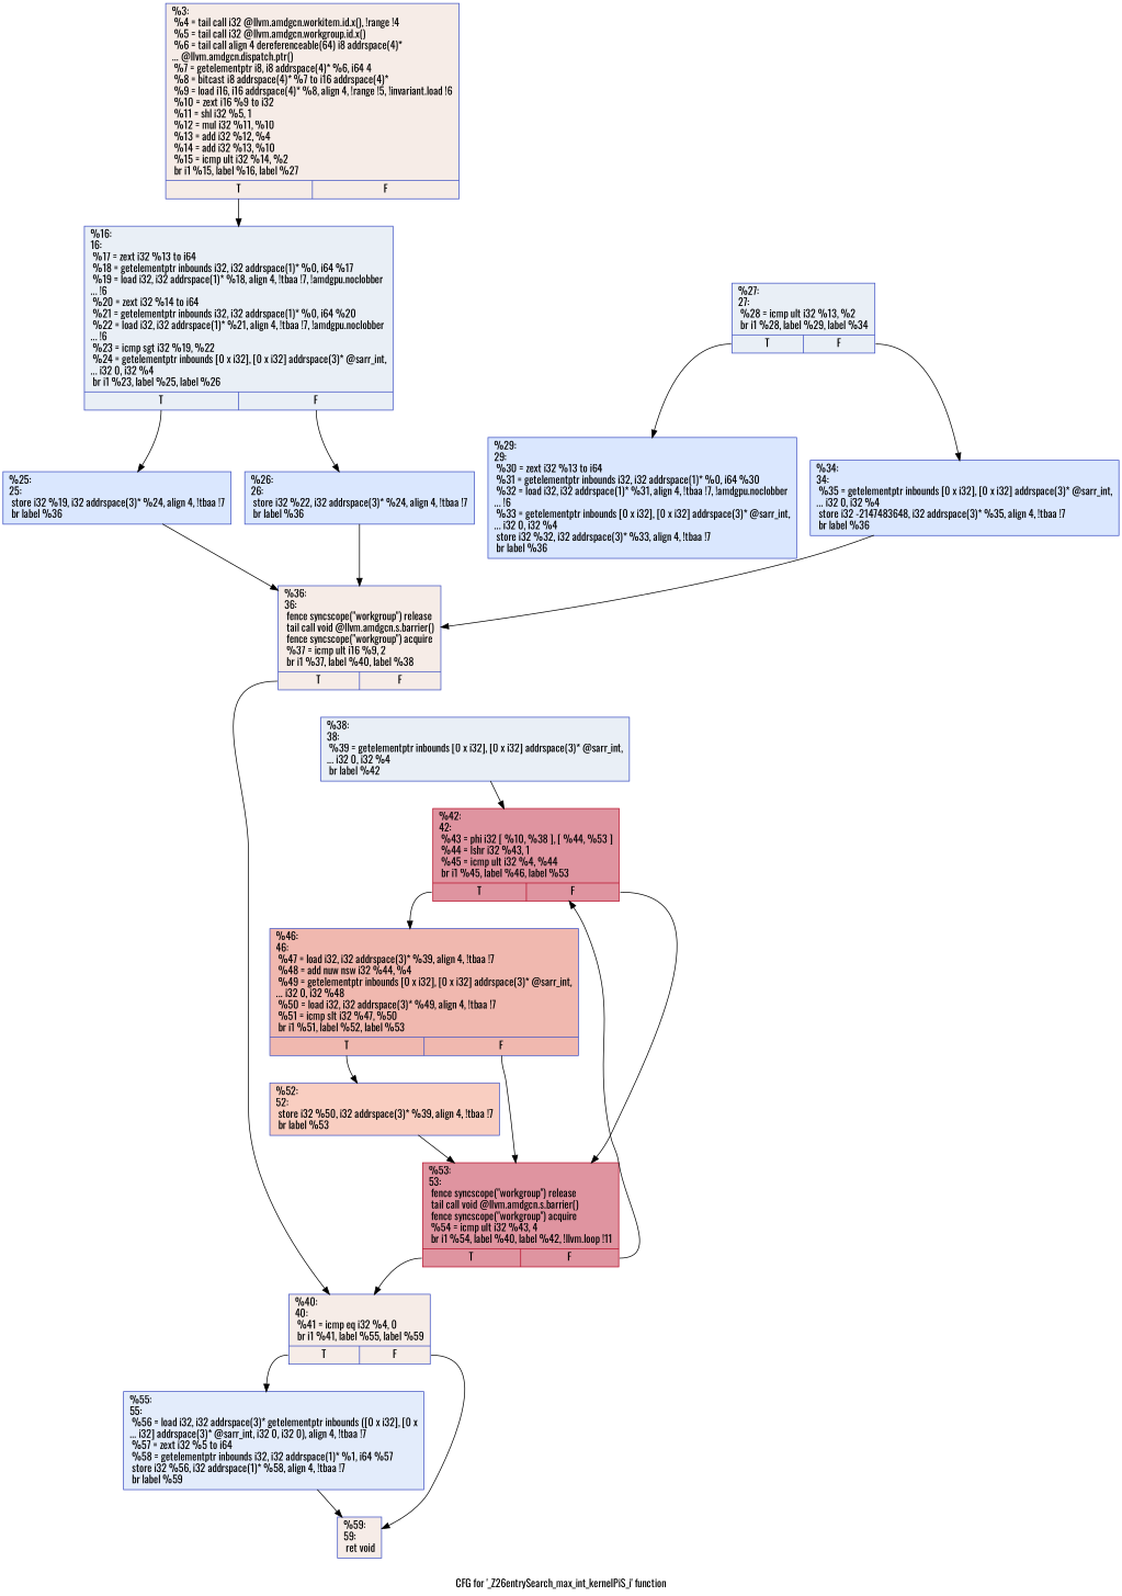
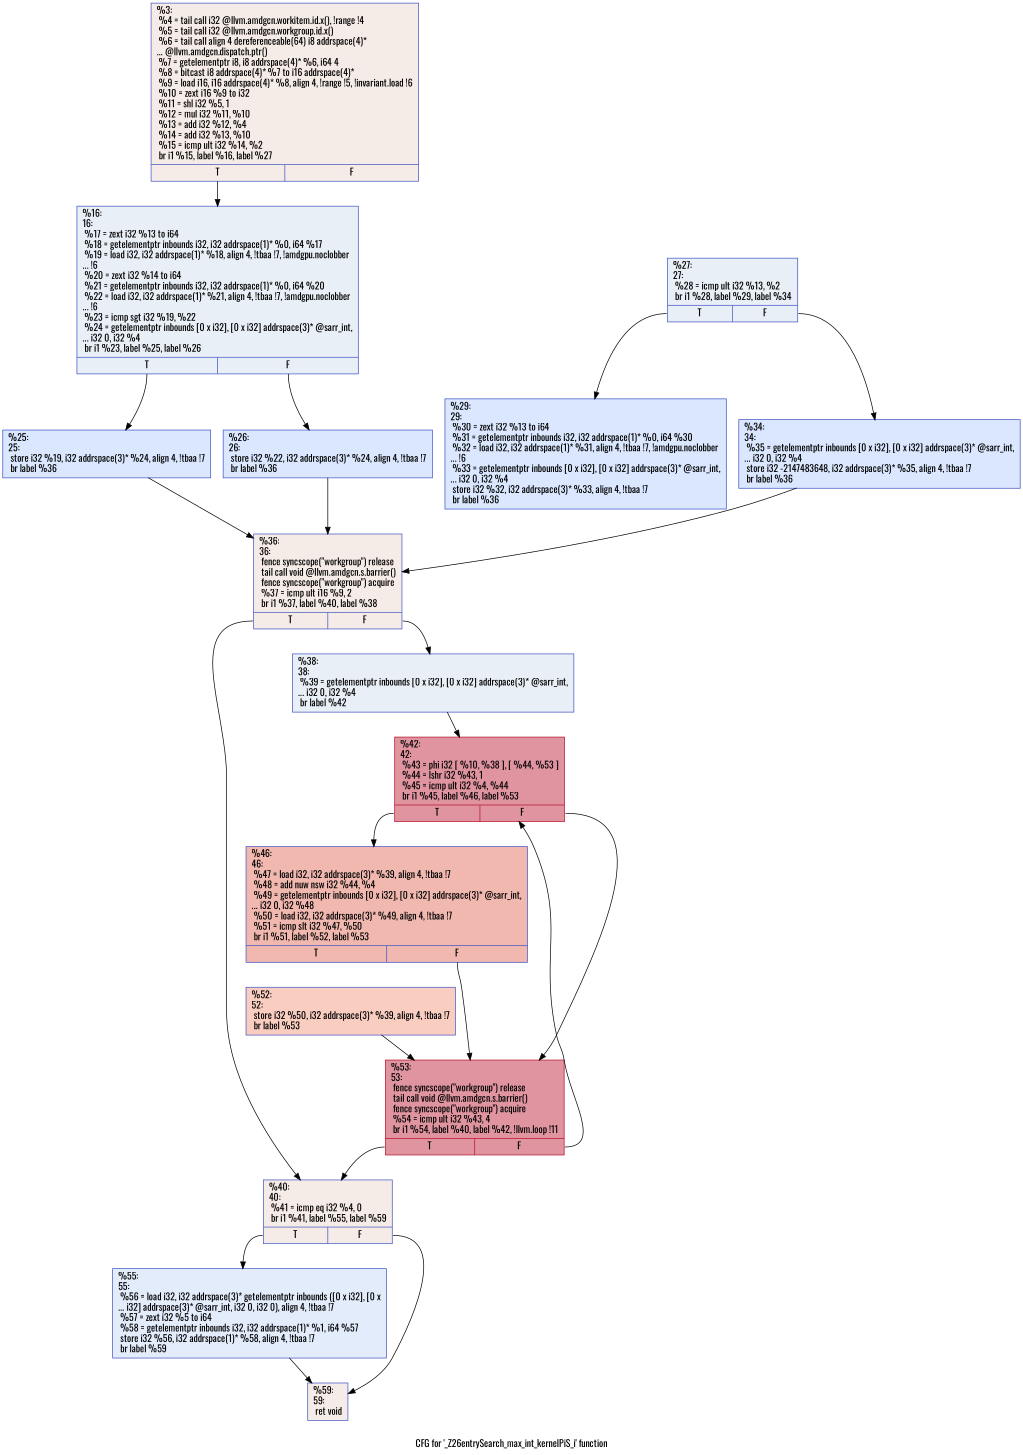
  digraph {
    fontname=Oswald
    label="CFG for '_Z26entrySearch_max_int_kernelPiS_i' function"
    node [color="#3d50c3ff" fillcolor="#ead5c970" fontname=Oswald shape=record style=filled]
    edge [fontname=Oswald tailport=s0]
    n1 [label="{%3:\l  %4 = tail call i32 @llvm.amdgcn.workitem.id.x(), !range !4\l  %5 = tail call i32 @llvm.amdgcn.workgroup.id.x()\l  %6 = tail call align 4 dereferenceable(64) i8 addrspace(4)*\l... @llvm.amdgcn.dispatch.ptr()\l  %7 = getelementptr i8, i8 addrspace(4)* %6, i64 4\l  %8 = bitcast i8 addrspace(4)* %7 to i16 addrspace(4)*\l  %9 = load i16, i16 addrspace(4)* %8, align 4, !range !5, !invariant.load !6\l  %10 = zext i16 %9 to i32\l  %11 = shl i32 %5, 1\l  %12 = mul i32 %11, %10\l  %13 = add i32 %12, %4\l  %14 = add i32 %13, %10\l  %15 = icmp ult i32 %14, %2\l  br i1 %15, label %16, label %27\l|{<s0>T|<s1>F}}"]
    n2 [fillcolor="#cedaeb70" label="{%16:\l16:                                               \l  %17 = zext i32 %13 to i64\l  %18 = getelementptr inbounds i32, i32 addrspace(1)* %0, i64 %17\l  %19 = load i32, i32 addrspace(1)* %18, align 4, !tbaa !7, !amdgpu.noclobber\l... !6\l  %20 = zext i32 %14 to i64\l  %21 = getelementptr inbounds i32, i32 addrspace(1)* %0, i64 %20\l  %22 = load i32, i32 addrspace(1)* %21, align 4, !tbaa !7, !amdgpu.noclobber\l... !6\l  %23 = icmp sgt i32 %19, %22\l  %24 = getelementptr inbounds [0 x i32], [0 x i32] addrspace(3)* @sarr_int,\l... i32 0, i32 %4\l  br i1 %23, label %25, label %26\l|{<s0>T|<s1>F}}"]
    n3 [fillcolor="#abc8fd70" label="{%25:\l25:                                               \l  store i32 %19, i32 addrspace(3)* %24, align 4, !tbaa !7\l  br label %36\l}"]
    n4 [fillcolor="#abc8fd70" label="{%26:\l26:                                               \l  store i32 %22, i32 addrspace(3)* %24, align 4, !tbaa !7\l  br label %36\l}"]
    n5 [fillcolor="#cedaeb70" label="{%27:\l27:                                               \l  %28 = icmp ult i32 %13, %2\l  br i1 %28, label %29, label %34\l|{<s0>T|<s1>F}}"]
    n6 [fillcolor="#abc8fd70" label="{%29:\l29:                                               \l  %30 = zext i32 %13 to i64\l  %31 = getelementptr inbounds i32, i32 addrspace(1)* %0, i64 %30\l  %32 = load i32, i32 addrspace(1)* %31, align 4, !tbaa !7, !amdgpu.noclobber\l... !6\l  %33 = getelementptr inbounds [0 x i32], [0 x i32] addrspace(3)* @sarr_int,\l... i32 0, i32 %4\l  store i32 %32, i32 addrspace(3)* %33, align 4, !tbaa !7\l  br label %36\l}"]
    n7 [fillcolor="#abc8fd70" label="{%34:\l34:                                               \l  %35 = getelementptr inbounds [0 x i32], [0 x i32] addrspace(3)* @sarr_int,\l... i32 0, i32 %4\l  store i32 -2147483648, i32 addrspace(3)* %35, align 4, !tbaa !7\l  br label %36\l}"]
    n8 [label="{%36:\l36:                                               \l  fence syncscope(\"workgroup\") release\l  tail call void @llvm.amdgcn.s.barrier()\l  fence syncscope(\"workgroup\") acquire\l  %37 = icmp ult i16 %9, 2\l  br i1 %37, label %40, label %38\l|{<s0>T|<s1>F}}"]
    n9 [label="{%40:\l40:                                               \l  %41 = icmp eq i32 %4, 0\l  br i1 %41, label %55, label %59\l|{<s0>T|<s1>F}}"]
    n10 [fillcolor="#cedaeb70" label="{%38:\l38:                                               \l  %39 = getelementptr inbounds [0 x i32], [0 x i32] addrspace(3)* @sarr_int,\l... i32 0, i32 %4\l  br label %42\l}"]
    n11 [fillcolor="#bfd3f670" label="{%55:\l55:                                               \l  %56 = load i32, i32 addrspace(3)* getelementptr inbounds ([0 x i32], [0 x\l... i32] addrspace(3)* @sarr_int, i32 0, i32 0), align 4, !tbaa !7\l  %57 = zext i32 %5 to i64\l  %58 = getelementptr inbounds i32, i32 addrspace(1)* %1, i64 %57\l  store i32 %56, i32 addrspace(1)* %58, align 4, !tbaa !7\l  br label %59\l}"]
    n12 [label="{%59:\l59:                                               \l  ret void\l}"]
    n13 [color="#b70d28ff" fillcolor="#b70d2870" label="{%42:\l42:                                               \l  %43 = phi i32 [ %10, %38 ], [ %44, %53 ]\l  %44 = lshr i32 %43, 1\l  %45 = icmp ult i32 %4, %44\l  br i1 %45, label %46, label %53\l|{<s0>T|<s1>F}}"]
    n14 [fillcolor="#dc5d4a70" label="{%46:\l46:                                               \l  %47 = load i32, i32 addrspace(3)* %39, align 4, !tbaa !7\l  %48 = add nuw nsw i32 %44, %4\l  %49 = getelementptr inbounds [0 x i32], [0 x i32] addrspace(3)* @sarr_int,\l... i32 0, i32 %48\l  %50 = load i32, i32 addrspace(3)* %49, align 4, !tbaa !7\l  %51 = icmp slt i32 %47, %50\l  br i1 %51, label %52, label %53\l|{<s0>T|<s1>F}}"]
    n15 [color="#b70d28ff" fillcolor="#b70d2870" label="{%53:\l53:                                               \l  fence syncscope(\"workgroup\") release\l  tail call void @llvm.amdgcn.s.barrier()\l  fence syncscope(\"workgroup\") acquire\l  %54 = icmp ult i32 %43, 4\l  br i1 %54, label %40, label %42, !llvm.loop !11\l|{<s0>T|<s1>F}}"]
    n16 [fillcolor="#f2907270" label="{%52:\l52:                                               \l  store i32 %50, i32 addrspace(3)* %39, align 4, !tbaa !7\l  br label %53\l}"]
    n1 -> n2
    n2 -> n3
    n2 -> n4 [tailport=s1]
    n3 -> n8
    n4 -> n8
    n5 -> n6
    n5 -> n7 [tailport=s1]
    n7 -> n8
    n8 -> n9
+   n8 -> n10 [tailport=s1]
    n9 -> n11
    n9 -> n12 [tailport=s1]
    n10 -> n13
    n11 -> n12
    n13 -> n14
    n13 -> n15 [tailport=s1]
    n14 -> n15 [tailport=s1]
-   n14 -> n16
    n15 -> n9
    n15 -> n13 [tailport=s1]
    n16 -> n15
  }
